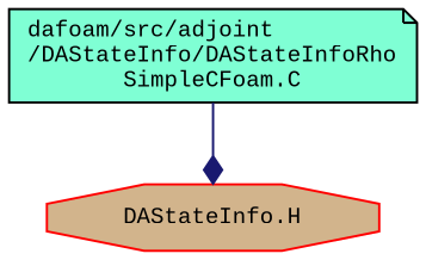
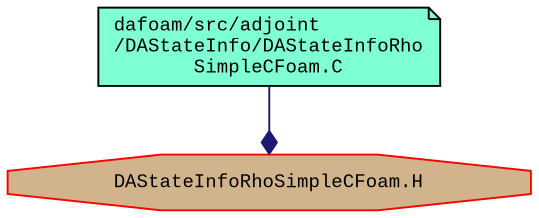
  digraph {
    fontname="Liberation Mono"
    node [fontname="Liberation Mono" fontsize=10 style=filled]
    n1 [color=black fillcolor=aquamarine fontcolor=black height=0.2 label="dafoam/src/adjoint\l/DAStateInfo/DAStateInfoRho\lSimpleCFoam.C" shape=note width=0.4]
-   n2 [color=red height=0.2 label="DAStateInfo.H" shape=octagon width=0.4 fillcolor=tan]
+   n2 [color=red height=0.2 label="DAStateInfoRhoSimpleCFoam.H" shape=octagon width=0.4 fillcolor=tan]
    n1 -> n2 [color=midnightblue fontname="Liberation Mono" fontsize=10 labelfontname=Helvetica labelfontsize=10 style=solid arrowhead=diamond]
  }
